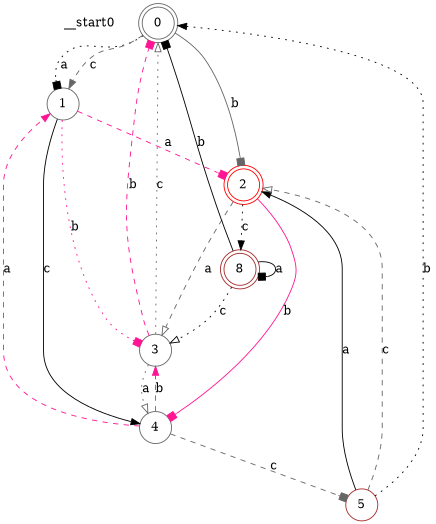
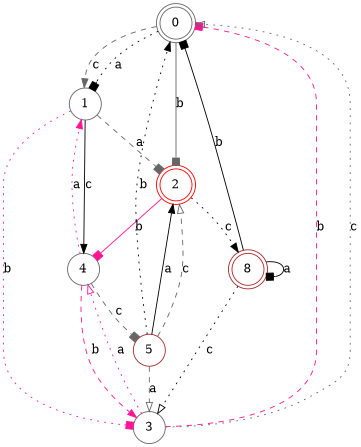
  digraph {
    rankdir=TB
    node [color=gray40 shape=circle fillcolor=white style=filled]
    edge [arrowhead=box color=black style=dotted]
-   __start0 [color=deeppink shape=none fillcolor="" style=""]
    n2 [label=0 shape=doublecircle style="rounded,filled"]
    n3 [label=1]
    n4 [color=red label=2 shape=doublecircle style="rounded,filled"]
    n5 [label=3]
    n6 [label=4]
    n7 [color=brown label=8 shape=doublecircle style="rounded,filled"]
    n8 [color=brown label=5]
    n2 -> n3 [label=a]
    n2 -> n3 [arrowhead=normal color=gray40 label=c style=dashed]
    n2 -> n4 [color=gray40 label=b style=solid]
-   n3 -> n4 [color=deeppink label=a style=dashed]
+   n3 -> n4 [color=gray40 label=a style=dashed]
    n3 -> n5 [color=deeppink label=b]
    n3 -> n6 [arrowhead=normal label=c style=solid]
-   n4 -> n5 [arrowhead=onormal color=gray40 label=a style=dashed]
+   n8 -> n5 [arrowhead=onormal color=gray40 label=a style=dashed]
    n4 -> n6 [color=deeppink label=b style=solid]
    n4 -> n7 [arrowhead=normal label=c]
    n5 -> n2 [color=deeppink label=b style=dashed]
    n5 -> n2 [arrowhead=onormal color=gray40 label=c]
-   n5 -> n6 [arrowhead=onormal color=gray40 label=a]
-   n6 -> n3 [arrowhead=normal color=deeppink label=a style=dashed]
+   n5 -> n6 [arrowhead=onormal color=deeppink label=a]
+   n6 -> n3 [arrowhead=normal color=deeppink label=a]
    n6 -> n5 [arrowhead=normal color=deeppink label=b style=dashed]
    n6 -> n8 [color=gray40 label=c style=dashed]
    n7 -> n2 [label=b style=solid]
    n7 -> n5 [arrowhead=onormal label=c]
    n7 -> n7 [label=a style=solid]
    n8 -> n2 [arrowhead=normal label=b]
    n8 -> n4 [arrowhead=normal label=a style=solid]
    n8 -> n4 [arrowhead=onormal color=gray40 label=c style=dashed]
  }
